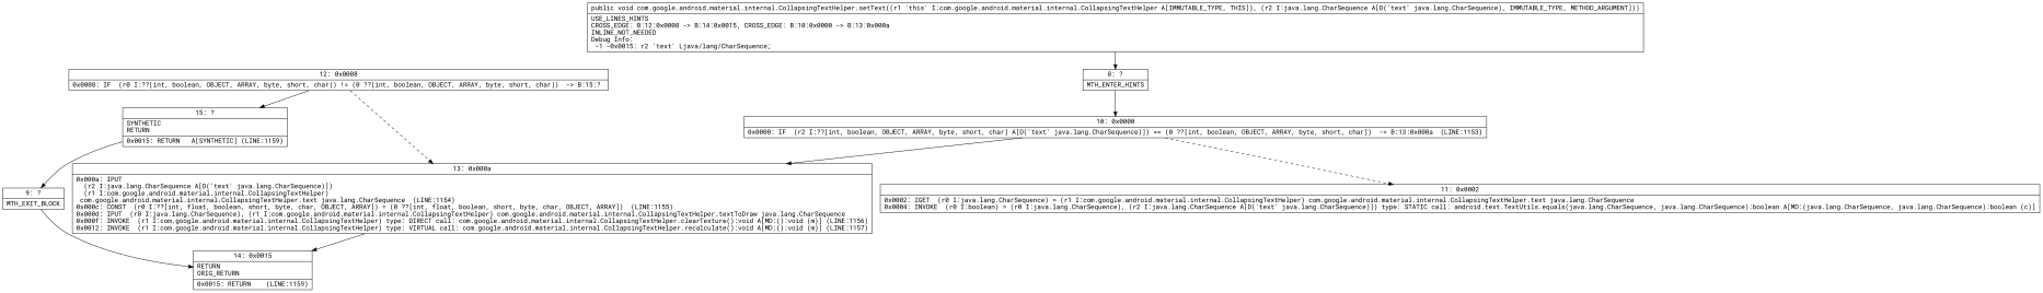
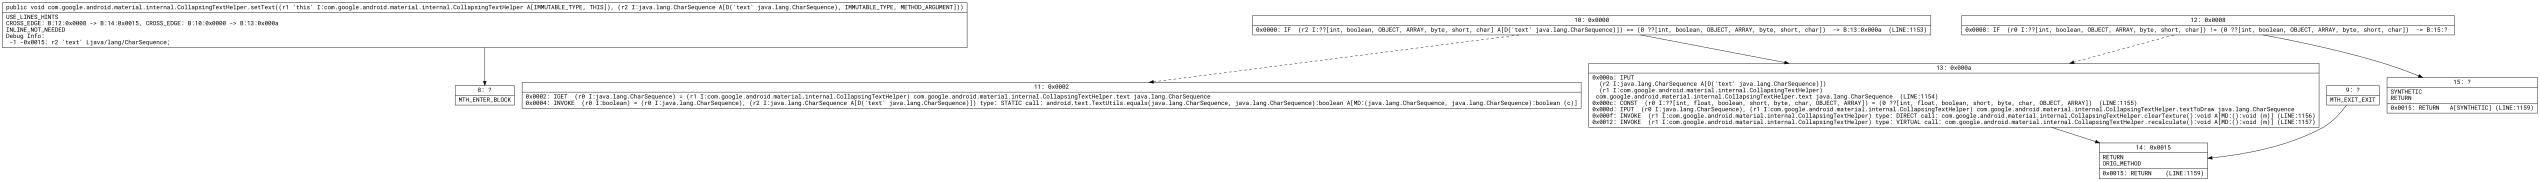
  digraph {
    fontname="Roboto Mono"
    node [fontname="Roboto Mono" shape=record]
    edge [fontname="Roboto Mono"]
-   n1 [label="{8\:\ ?|MTH_ENTER_HINTS\l}"]
+   n1 [label="{8\:\ ?|MTH_ENTER_BLOCK\l}"]
    n2 [label="{10\:\ 0x0000|0x0000: IF  (r2 I:??[int, boolean, OBJECT, ARRAY, byte, short, char] A[D('text' java.lang.CharSequence)]) == (0 ??[int, boolean, OBJECT, ARRAY, byte, short, char])  \-\> B:13:0x000a  (LINE:1153)\l}"]
    n3 [label="{11\:\ 0x0002|0x0002: IGET  (r0 I:java.lang.CharSequence) = (r1 I:com.google.android.material.internal.CollapsingTextHelper) com.google.android.material.internal.CollapsingTextHelper.text java.lang.CharSequence \l0x0004: INVOKE  (r0 I:boolean) = (r0 I:java.lang.CharSequence), (r2 I:java.lang.CharSequence A[D('text' java.lang.CharSequence)]) type: STATIC call: android.text.TextUtils.equals(java.lang.CharSequence, java.lang.CharSequence):boolean A[MD:(java.lang.CharSequence, java.lang.CharSequence):boolean (c)]\l}"]
    n4 [label="{13\:\ 0x000a|0x000a: IPUT  \l  (r2 I:java.lang.CharSequence A[D('text' java.lang.CharSequence)])\l  (r1 I:com.google.android.material.internal.CollapsingTextHelper)\l com.google.android.material.internal.CollapsingTextHelper.text java.lang.CharSequence  (LINE:1154)\l0x000c: CONST  (r0 I:??[int, float, boolean, short, byte, char, OBJECT, ARRAY]) = (0 ??[int, float, boolean, short, byte, char, OBJECT, ARRAY])  (LINE:1155)\l0x000d: IPUT  (r0 I:java.lang.CharSequence), (r1 I:com.google.android.material.internal.CollapsingTextHelper) com.google.android.material.internal.CollapsingTextHelper.textToDraw java.lang.CharSequence \l0x000f: INVOKE  (r1 I:com.google.android.material.internal.CollapsingTextHelper) type: DIRECT call: com.google.android.material.internal.CollapsingTextHelper.clearTexture():void A[MD:():void (m)] (LINE:1156)\l0x0012: INVOKE  (r1 I:com.google.android.material.internal.CollapsingTextHelper) type: VIRTUAL call: com.google.android.material.internal.CollapsingTextHelper.recalculate():void A[MD:():void (m)] (LINE:1157)\l}"]
-   n5 [label="{14\:\ 0x0015|RETURN\lORIG_RETURN\l|0x0015: RETURN    (LINE:1159)\l}"]
+   n5 [label="{14\:\ 0x0015|RETURN\lORIG_METHOD\l|0x0015: RETURN    (LINE:1159)\l}"]
    n6 [label="{12\:\ 0x0008|0x0008: IF  (r0 I:??[int, boolean, OBJECT, ARRAY, byte, short, char]) != (0 ??[int, boolean, OBJECT, ARRAY, byte, short, char])  \-\> B:15:? \l}"]
    n7 [label="{15\:\ ?|SYNTHETIC\lRETURN\l|0x0015: RETURN   A[SYNTHETIC] (LINE:1159)\l}"]
-   n8 [label="{9\:\ ?|MTH_EXIT_BLOCK\l}"]
+   n8 [label="{9\:\ ?|MTH_EXIT_EXIT\l}"]
    n9 [label="{public void com.google.android.material.internal.CollapsingTextHelper.setText((r1 'this' I:com.google.android.material.internal.CollapsingTextHelper A[IMMUTABLE_TYPE, THIS]), (r2 I:java.lang.CharSequence A[D('text' java.lang.CharSequence), IMMUTABLE_TYPE, METHOD_ARGUMENT]))  | USE_LINES_HINTS\lCROSS_EDGE: B:12:0x0008 \-\> B:14:0x0015, CROSS_EDGE: B:10:0x0000 \-\> B:13:0x000a\lINLINE_NOT_NEEDED\lDebug Info:\l  \-1 \-0x0015: r2 'text' Ljava\/lang\/CharSequence;\l}"]
-   n1 -> n2
    n2 -> n3 [style=dashed]
    n2 -> n4
    n4 -> n5
    n6 -> n4 [style=dashed]
    n6 -> n7
-   n7 -> n8
    n8 -> n5
    n9 -> n1
  }
